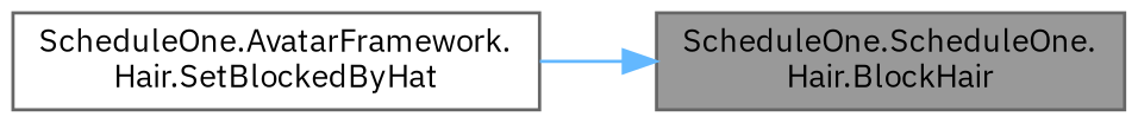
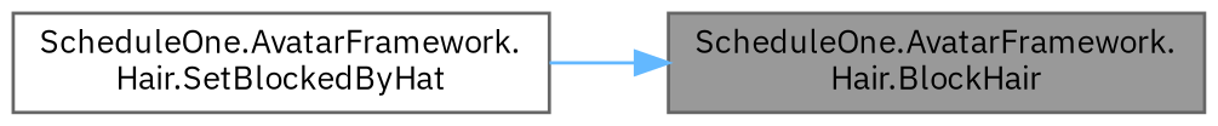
  digraph {
    rankdir=RL
    fontname="IBM Plex Sans"
    node [fontname="IBM Plex Sans" fontsize=10 shape=box style=filled]
-   n1 [color=gray40 fillcolor=grey60 fontcolor=black height=0.2 label="ScheduleOne.ScheduleOne.\lHair.BlockHair" width=0.4]
+   n1 [color=gray40 fillcolor=grey60 fontcolor=black height=0.2 label="ScheduleOne.AvatarFramework.\lHair.BlockHair" width=0.4]
    n2 [color=grey40 fillcolor=white height=0.2 label="ScheduleOne.AvatarFramework.\lHair.SetBlockedByHat" width=0.4]
    n1 -> n2 [color=steelblue1 dir=back fontname="IBM Plex Sans" fontsize=10 labelfontname=Helvetica labelfontsize=10 style=solid]
  }
